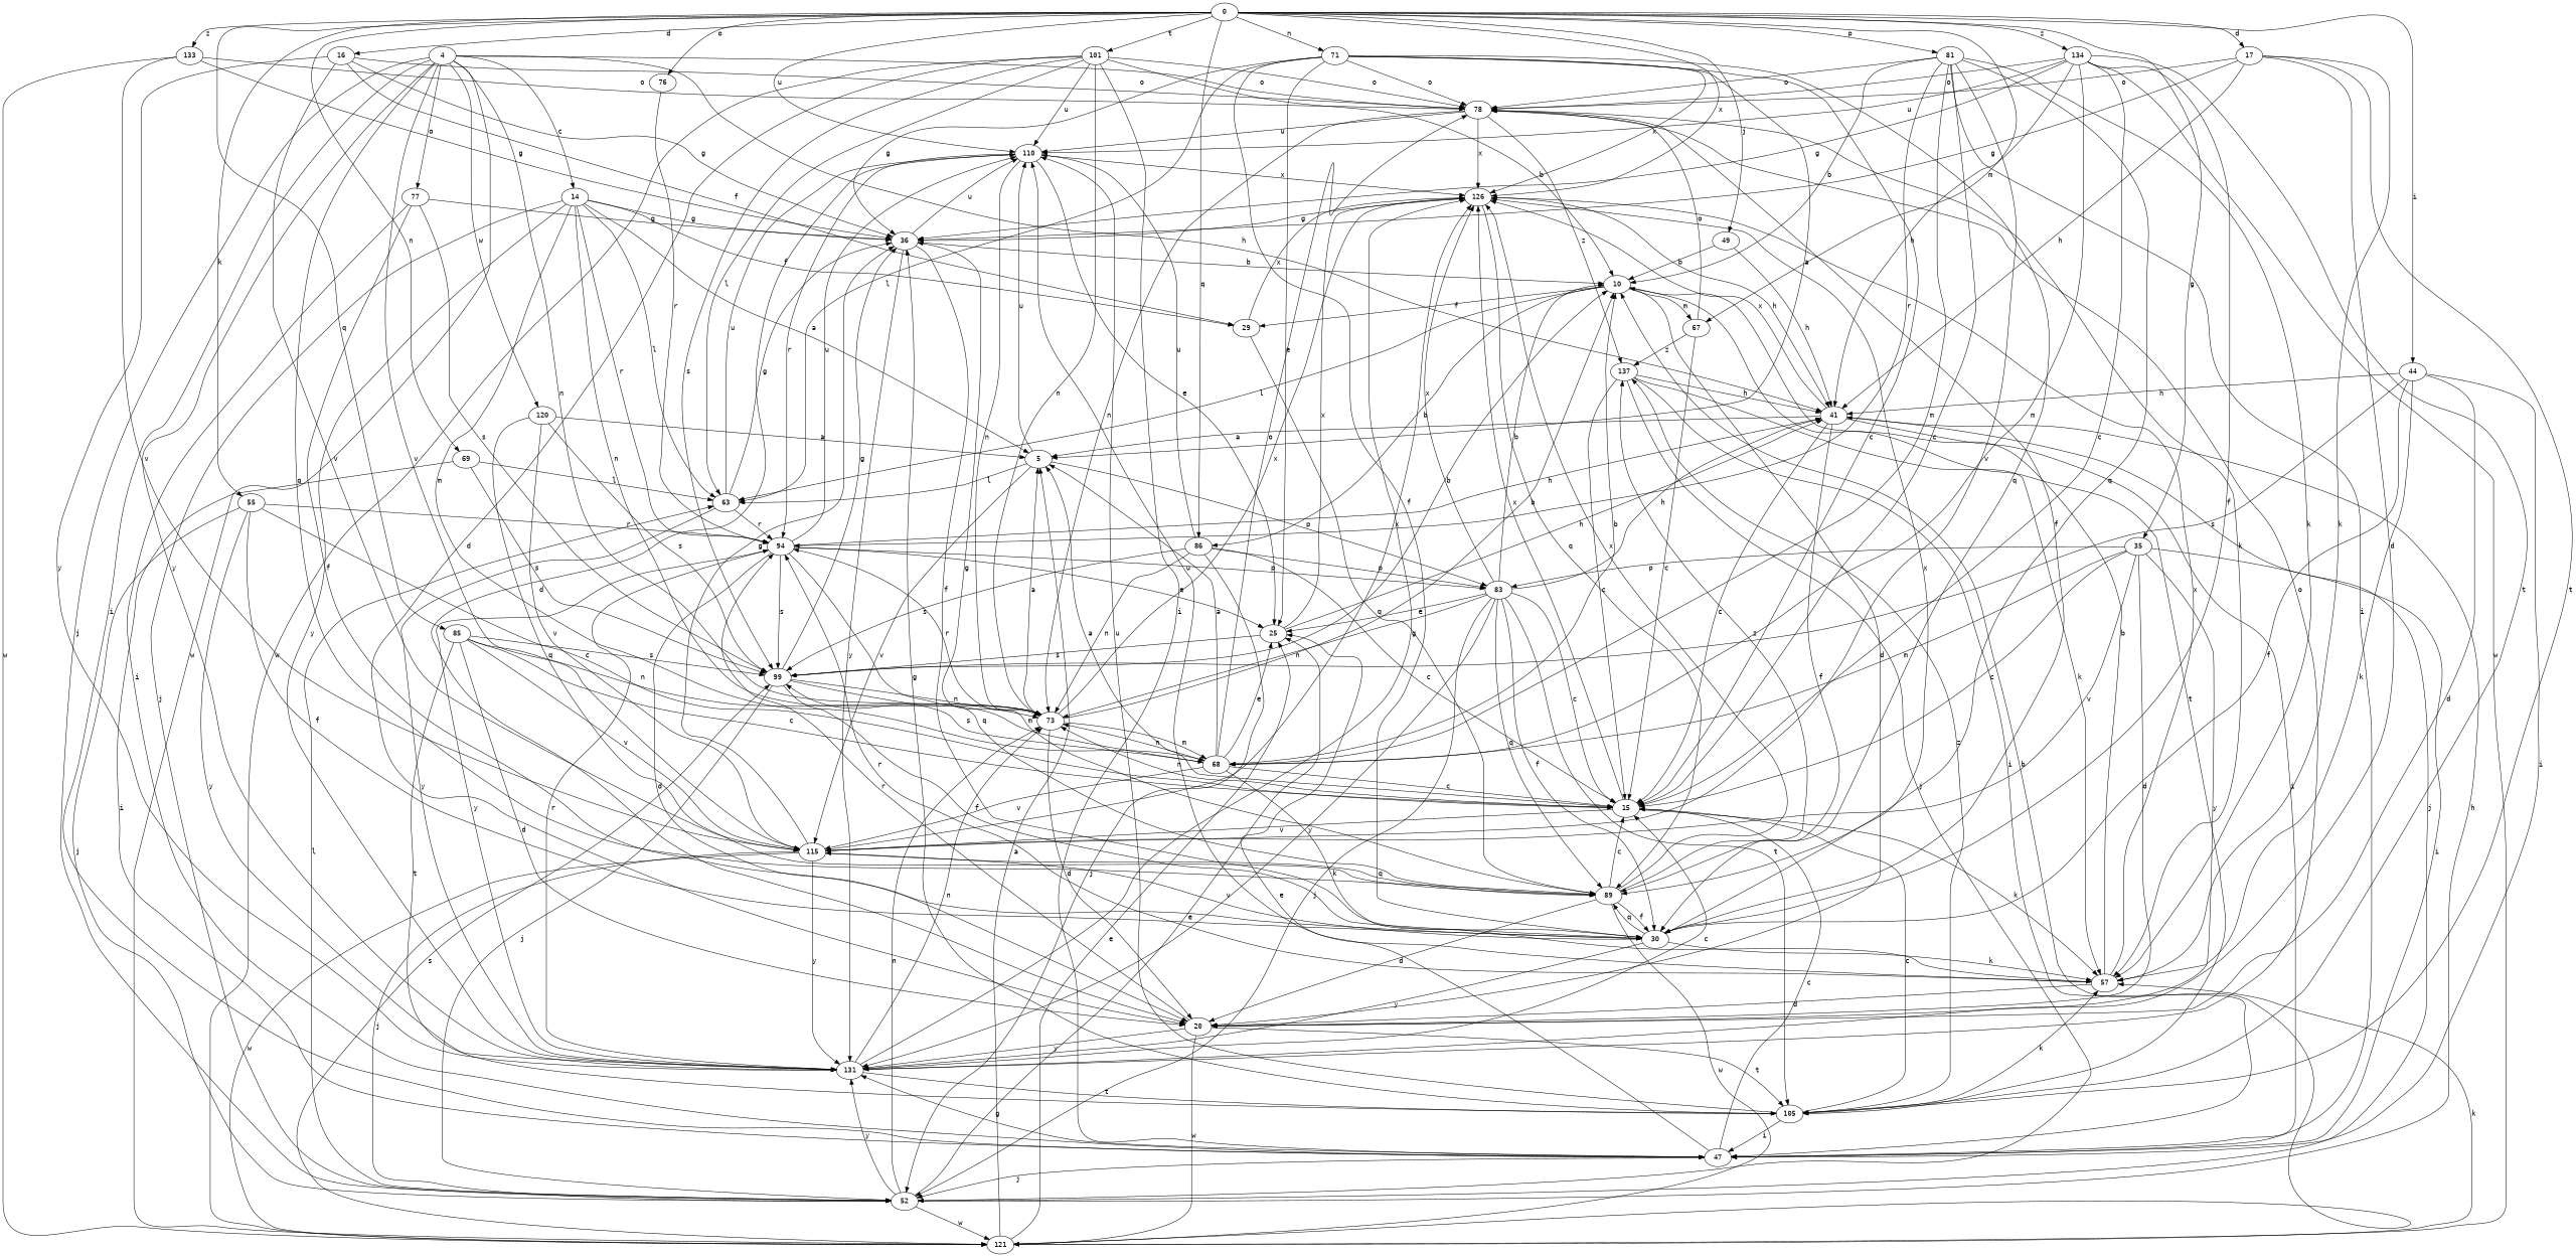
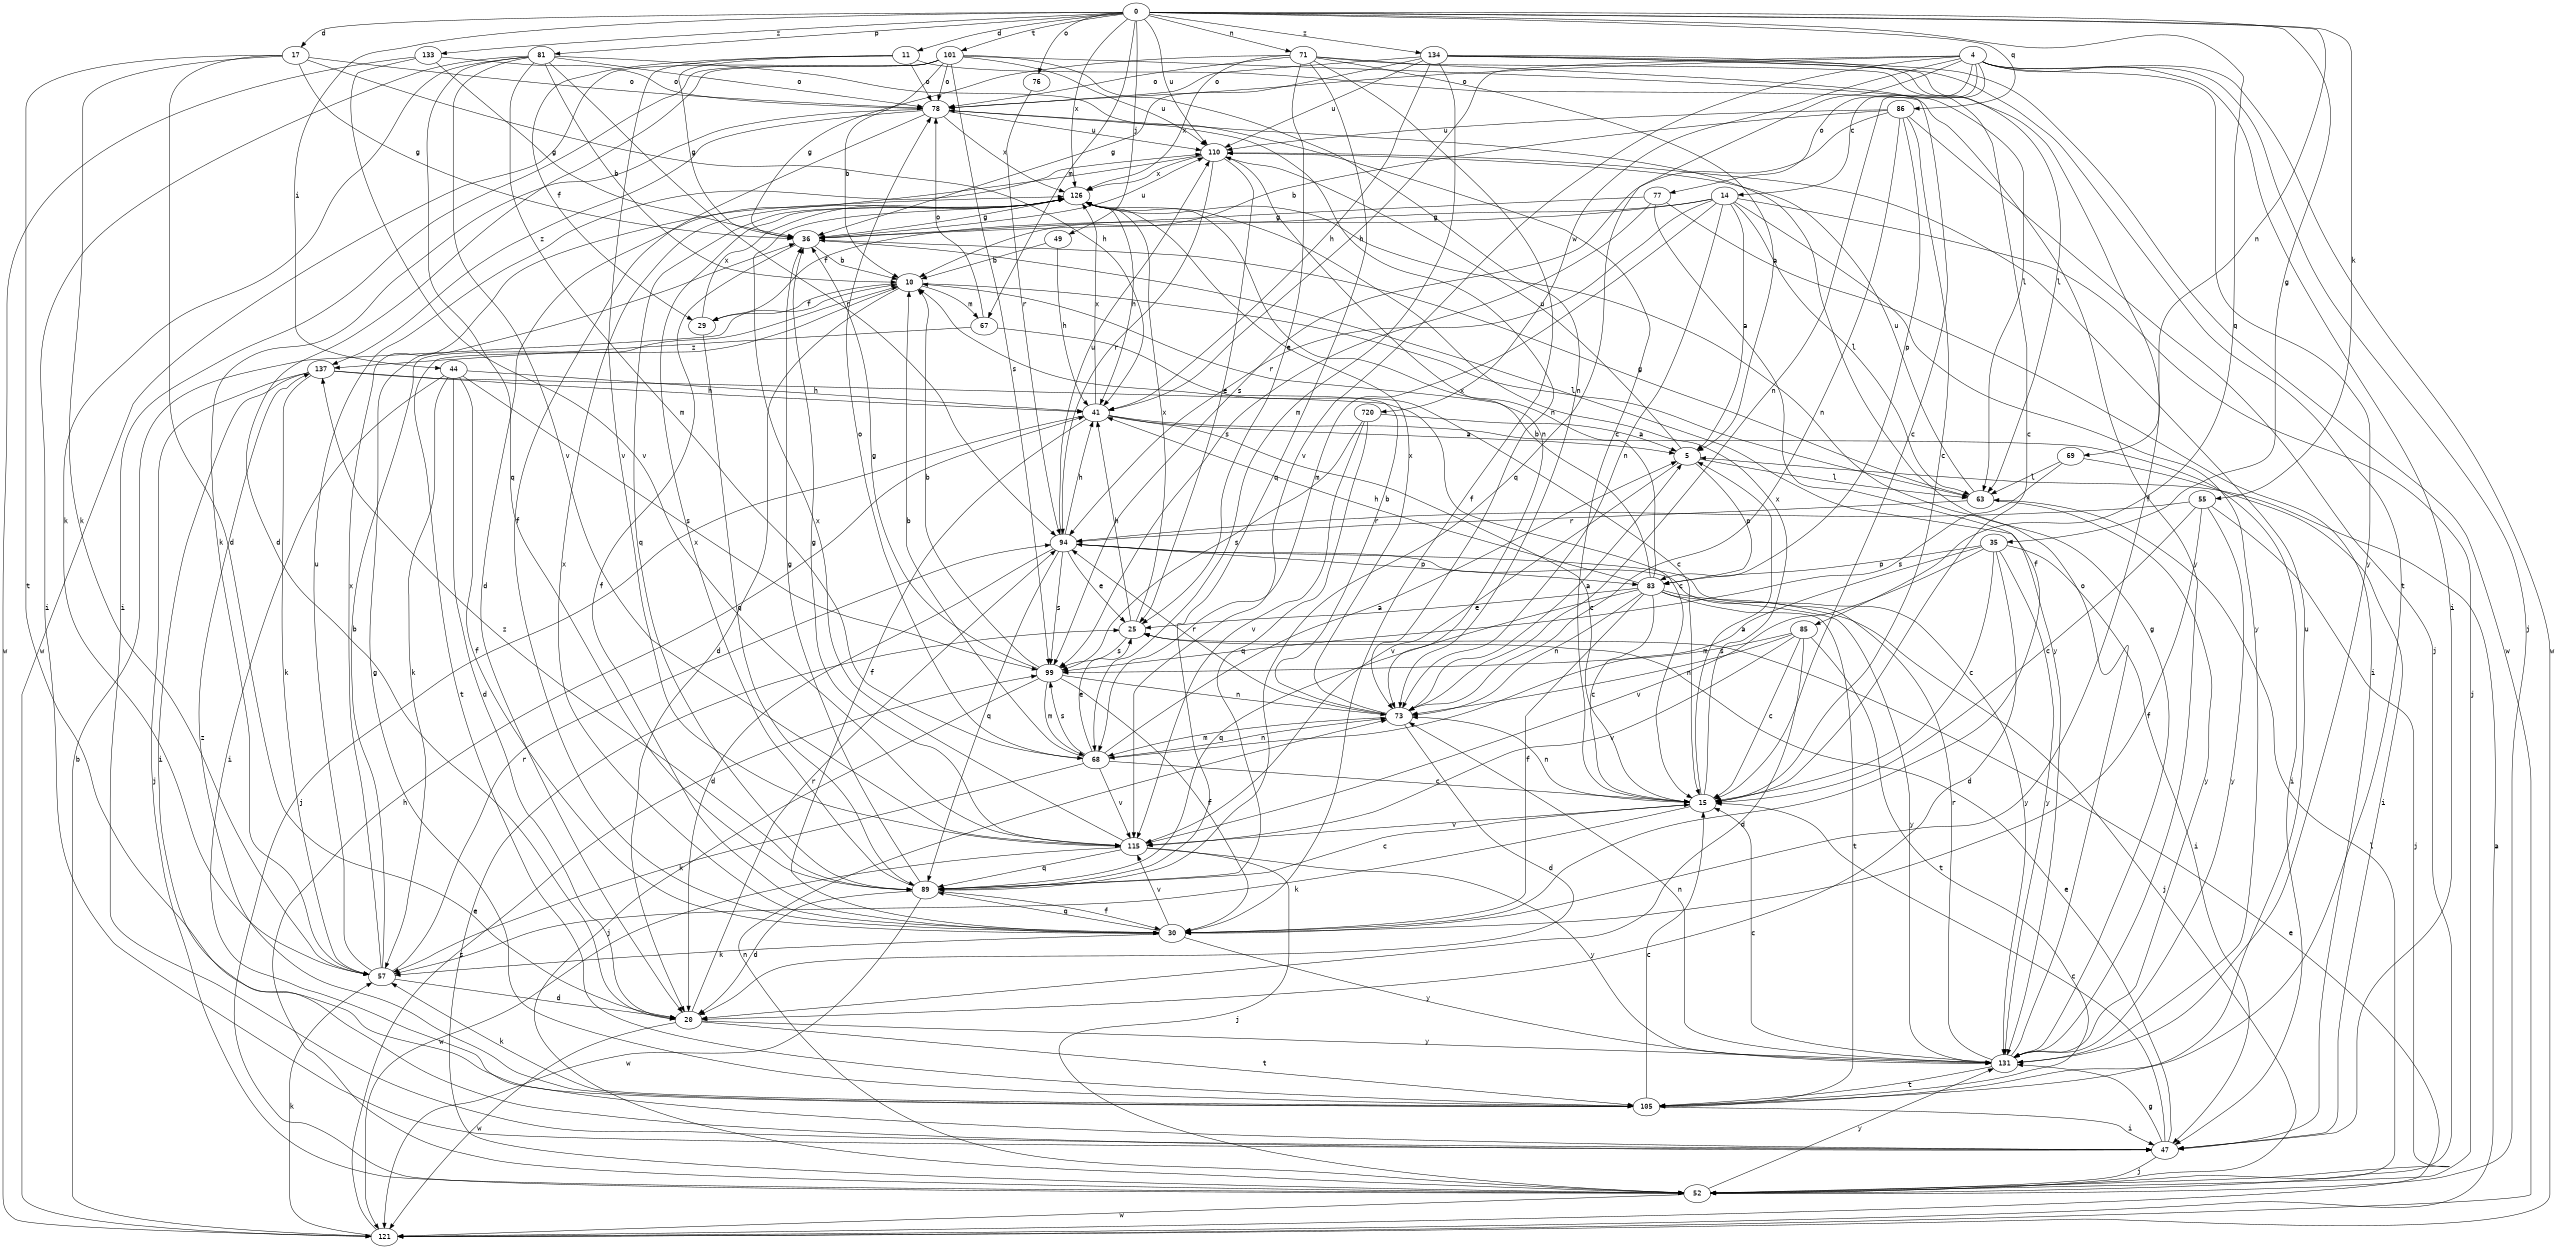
  strict digraph {
    fontname="DejaVu Sans Mono"
    node [fontname="DejaVu Sans Mono"]
    edge [fontname="DejaVu Sans Mono"]
    0
-   16
+   16 [label=11]
    17
    35
    44
    49
    55
    67
    69
    71
    76
    81
    85
    86
    101
    110
    126
    133
    134
    78
    115
    131
    29
    36
    41
    20
    105
    57
    47
    83
    68
    15
    99
    30
    10
    52
    94
    137
    63
    89
    5
    25
    73
    121
    4
    14
    77
-   120
+   120 [label=720]
    0 -> 16 [label=d]
    0 -> 17 [label=d]
    0 -> 35 [label=g]
    0 -> 44 [label=i]
    0 -> 49 [label=j]
    0 -> 55 [label=k]
    0 -> 67 [label=m]
    0 -> 69 [label=n]
    0 -> 71 [label=n]
    0 -> 76 [label=o]
    0 -> 81 [label=p]
    0 -> 85 [label=q]
    0 -> 86 [label=q]
    0 -> 101 [label=t]
    0 -> 110 [label=u]
    0 -> 126 [label=x]
    0 -> 133 [label=z]
    0 -> 134 [label=z]
    16 -> 78 [label=o]
    16 -> 115 [label=v]
    16 -> 131 [label=y]
    16 -> 29 [label=f]
    16 -> 36 [label=g]
    17 -> 78 [label=o]
    17 -> 36 [label=g]
    17 -> 41 [label=h]
    17 -> 20 [label=d]
    17 -> 105 [label=t]
    17 -> 57 [label=k]
    35 -> 115 [label=v]
    35 -> 131 [label=y]
    35 -> 20 [label=d]
    35 -> 47 [label=i]
    35 -> 83 [label=p]
    35 -> 68 [label=m]
    35 -> 15 [label=c]
    44 -> 41 [label=h]
    44 -> 20 [label=d]
    44 -> 57 [label=k]
    44 -> 47 [label=i]
    44 -> 99 [label=s]
    44 -> 30 [label=f]
    49 -> 41 [label=h]
    49 -> 10 [label=b]
    55 -> 131 [label=y]
    55 -> 15 [label=c]
    55 -> 30 [label=f]
    55 -> 52 [label=j]
    55 -> 94 [label=r]
    67 -> 78 [label=o]
    67 -> 15 [label=c]
    67 -> 137 [label=z]
    69 -> 47 [label=i]
    69 -> 99 [label=s]
    69 -> 63 [label=l]
    71 -> 126 [label=x]
    71 -> 78 [label=o]
    71 -> 36 [label=g]
    71 -> 15 [label=c]
    71 -> 30 [label=f]
    71 -> 63 [label=l]
    71 -> 89 [label=q]
    71 -> 5 [label=a]
    71 -> 25 [label=e]
    76 -> 94 [label=r]
    81 -> 78 [label=o]
    81 -> 115 [label=v]
    81 -> 57 [label=k]
    81 -> 47 [label=i]
    81 -> 68 [label=m]
    81 -> 15 [label=c]
    81 -> 10 [label=b]
    81 -> 94 [label=r]
    81 -> 89 [label=q]
    85 -> 115 [label=v]
    85 -> 20 [label=d]
    85 -> 105 [label=t]
    85 -> 15 [label=c]
    85 -> 99 [label=s]
    85 -> 73 [label=n]
    86 -> 110 [label=u]
    86 -> 83 [label=p]
    86 -> 15 [label=c]
    86 -> 99 [label=s]
-   10 -> 86 [label=b]
+   86 -> 10 [label=b]
    86 -> 52 [label=j]
    86 -> 73 [label=n]
    101 -> 110 [label=u]
    101 -> 78 [label=o]
    101 -> 20 [label=d]
    101 -> 47 [label=i]
    101 -> 99 [label=s]
    101 -> 10 [label=b]
    101 -> 63 [label=l]
    101 -> 73 [label=n]
    101 -> 121 [label=w]
    110 -> 126 [label=x]
    110 -> 20 [label=d]
    110 -> 94 [label=r]
    110 -> 25 [label=e]
    110 -> 73 [label=n]
    126 -> 36 [label=g]
    126 -> 41 [label=h]
    126 -> 89 [label=q]
    133 -> 78 [label=o]
    133 -> 115 [label=v]
    133 -> 36 [label=g]
    133 -> 121 [label=w]
    134 -> 110 [label=u]
    134 -> 78 [label=o]
    134 -> 36 [label=g]
    134 -> 41 [label=h]
    134 -> 105 [label=t]
    134 -> 68 [label=m]
    134 -> 15 [label=c]
    134 -> 30 [label=f]
    134 -> 121 [label=w]
    78 -> 110 [label=u]
    78 -> 126 [label=x]
    78 -> 57 [label=k]
    78 -> 30 [label=f]
    78 -> 137 [label=z]
    78 -> 73 [label=n]
    115 -> 126 [label=x]
    115 -> 131 [label=y]
    115 -> 36 [label=g]
    115 -> 52 [label=j]
    115 -> 89 [label=q]
    115 -> 121 [label=w]
    131 -> 126 [label=g]
    131 -> 78 [label=o]
    131 -> 105 [label=t]
    131 -> 15 [label=c]
    131 -> 94 [label=r]
    131 -> 73 [label=n]
    29 -> 126 [label=x]
    29 -> 89 [label=q]
    36 -> 110 [label=u]
    36 -> 131 [label=y]
    36 -> 30 [label=f]
    36 -> 10 [label=b]
    41 -> 126 [label=x]
    41 -> 47 [label=i]
    41 -> 15 [label=c]
    41 -> 30 [label=f]
    41 -> 52 [label=j]
    41 -> 5 [label=a]
    20 -> 131 [label=y]
    20 -> 105 [label=t]
    20 -> 94 [label=r]
    20 -> 121 [label=w]
    105 -> 110 [label=u]
    105 -> 36 [label=g]
    105 -> 57 [label=k]
    105 -> 47 [label=i]
    105 -> 15 [label=c]
    105 -> 137 [label=z]
    57 -> 110 [label=u]
    57 -> 126 [label=x]
    57 -> 20 [label=d]
    57 -> 10 [label=b]
    57 -> 94 [label=r]
    47 -> 131 [label=g]
    47 -> 15 [label=c]
    47 -> 52 [label=j]
    47 -> 25 [label=e]
    83 -> 126 [label=x]
    83 -> 131 [label=y]
    83 -> 41 [label=h]
    83 -> 105 [label=t]
    83 -> 15 [label=c]
    83 -> 30 [label=f]
    83 -> 10 [label=b]
    83 -> 52 [label=j]
    83 -> 89 [label=q]
    83 -> 25 [label=e]
    83 -> 73 [label=n]
    68 -> 78 [label=o]
    68 -> 115 [label=v]
    68 -> 57 [label=k]
    68 -> 15 [label=c]
    68 -> 99 [label=s]
    68 -> 10 [label=b]
    68 -> 5 [label=a]
    68 -> 25 [label=e]
    68 -> 73 [label=n]
    15 -> 126 [label=x]
    15 -> 115 [label=v]
    15 -> 57 [label=k]
    15 -> 5 [label=a]
    15 -> 73 [label=n]
    99 -> 36 [label=g]
    99 -> 68 [label=m]
    99 -> 30 [label=f]
    99 -> 10 [label=b]
    99 -> 52 [label=j]
    99 -> 73 [label=n]
    30 -> 126 [label=x]
    30 -> 115 [label=v]
    30 -> 131 [label=y]
    30 -> 57 [label=k]
    30 -> 89 [label=q]
    10 -> 67 [label=m]
    10 -> 29 [label=f]
    10 -> 20 [label=d]
    10 -> 105 [label=t]
    10 -> 63 [label=l]
    52 -> 131 [label=y]
    52 -> 41 [label=h]
    52 -> 63 [label=l]
    52 -> 25 [label=e]
    52 -> 73 [label=n]
    52 -> 121 [label=w]
    94 -> 110 [label=u]
    94 -> 131 [label=y]
    94 -> 41 [label=h]
    94 -> 20 [label=d]
    94 -> 83 [label=p]
    94 -> 99 [label=s]
    94 -> 89 [label=q]
    94 -> 25 [label=e]
    137 -> 41 [label=h]
    137 -> 57 [label=k]
    137 -> 47 [label=i]
    137 -> 15 [label=c]
    137 -> 52 [label=j]
    63 -> 110 [label=u]
    63 -> 131 [label=y]
    63 -> 36 [label=g]
    63 -> 94 [label=r]
    89 -> 126 [label=x]
    89 -> 36 [label=g]
    89 -> 20 [label=d]
    89 -> 15 [label=c]
    89 -> 30 [label=f]
    89 -> 137 [label=z]
    89 -> 121 [label=w]
    5 -> 110 [label=u]
    5 -> 115 [label=v]
    5 -> 83 [label=p]
    5 -> 63 [label=l]
    25 -> 126 [label=x]
    25 -> 41 [label=h]
    25 -> 99 [label=s]
    73 -> 126 [label=x]
    73 -> 20 [label=d]
    73 -> 68 [label=m]
    73 -> 10 [label=b]
    73 -> 94 [label=r]
    73 -> 5 [label=a]
    121 -> 57 [label=k]
    121 -> 99 [label=s]
    121 -> 10 [label=b]
    121 -> 5 [label=a]
    121 -> 25 [label=e]
    4 -> 78 [label=o]
    4 -> 115 [label=v]
    4 -> 131 [label=y]
    4 -> 41 [label=h]
    4 -> 47 [label=i]
    4 -> 52 [label=j]
    4 -> 89 [label=q]
    4 -> 73 [label=n]
    4 -> 121 [label=w]
    4 -> 14 [label=c]
    4 -> 77 [label=o]
    4 -> 120 [label=w]
    14 -> 131 [label=y]
    14 -> 29 [label=f]
    14 -> 36 [label=g]
    14 -> 68 [label=m]
    14 -> 52 [label=j]
    14 -> 94 [label=r]
    14 -> 63 [label=l]
    14 -> 5 [label=a]
    14 -> 73 [label=n]
    77 -> 36 [label=g]
    77 -> 47 [label=i]
    77 -> 99 [label=s]
    77 -> 30 [label=f]
    120 -> 115 [label=v]
    120 -> 99 [label=s]
    120 -> 89 [label=q]
    120 -> 5 [label=a]
  }
